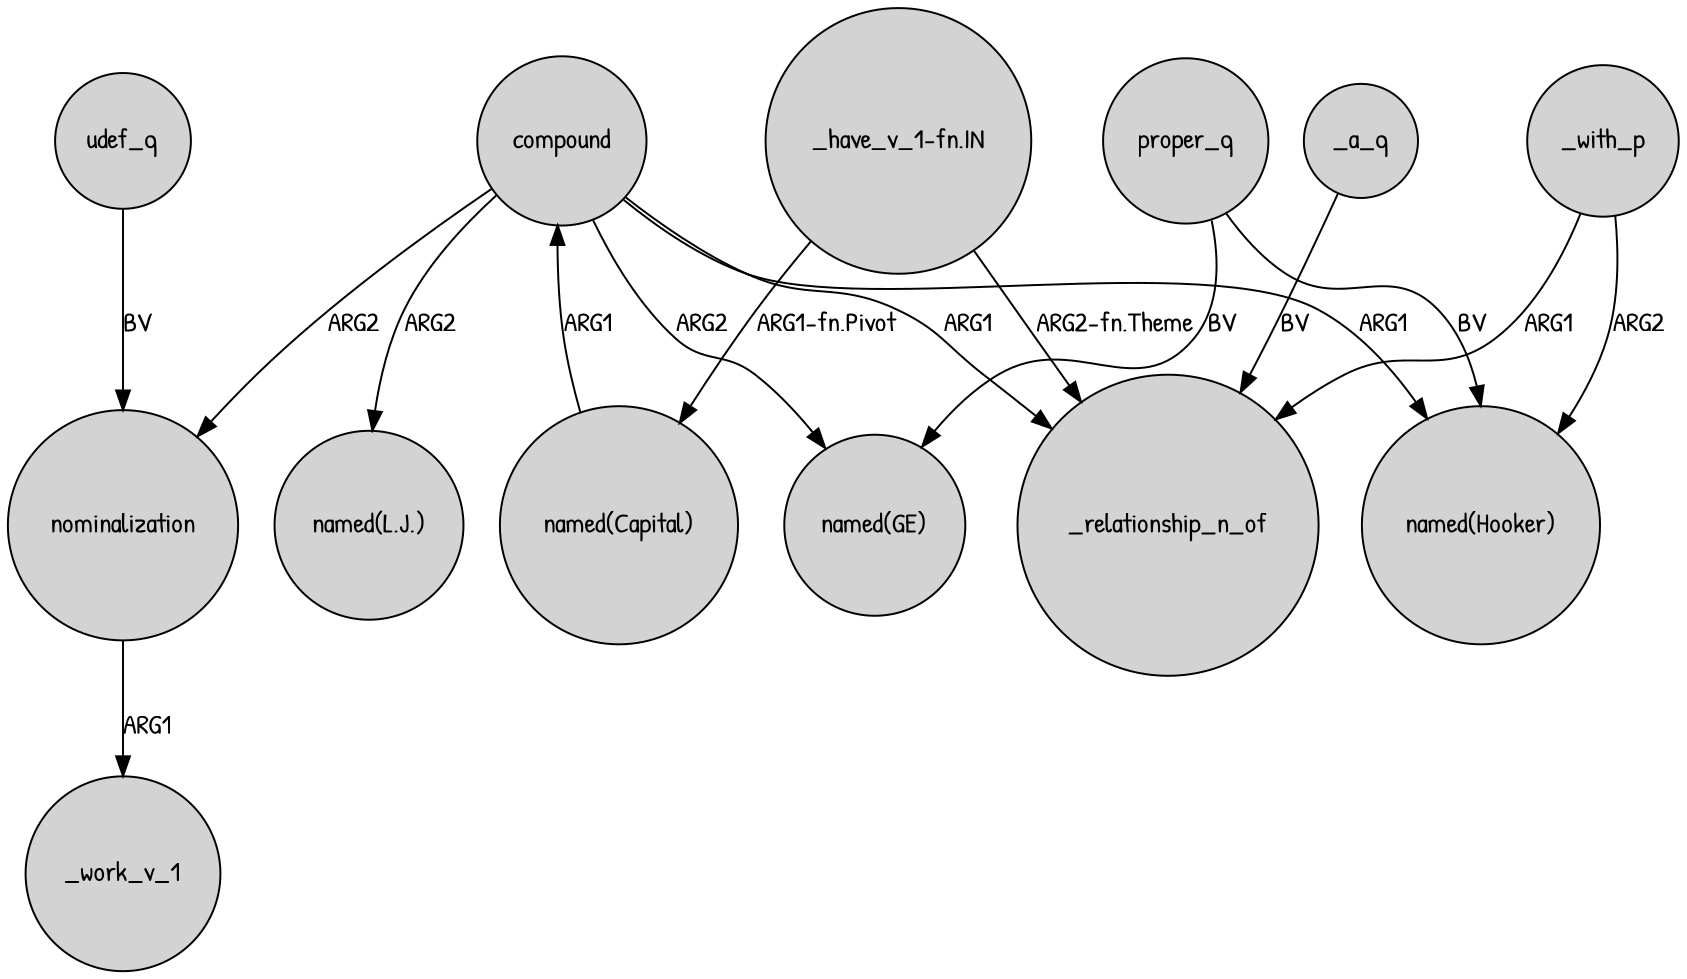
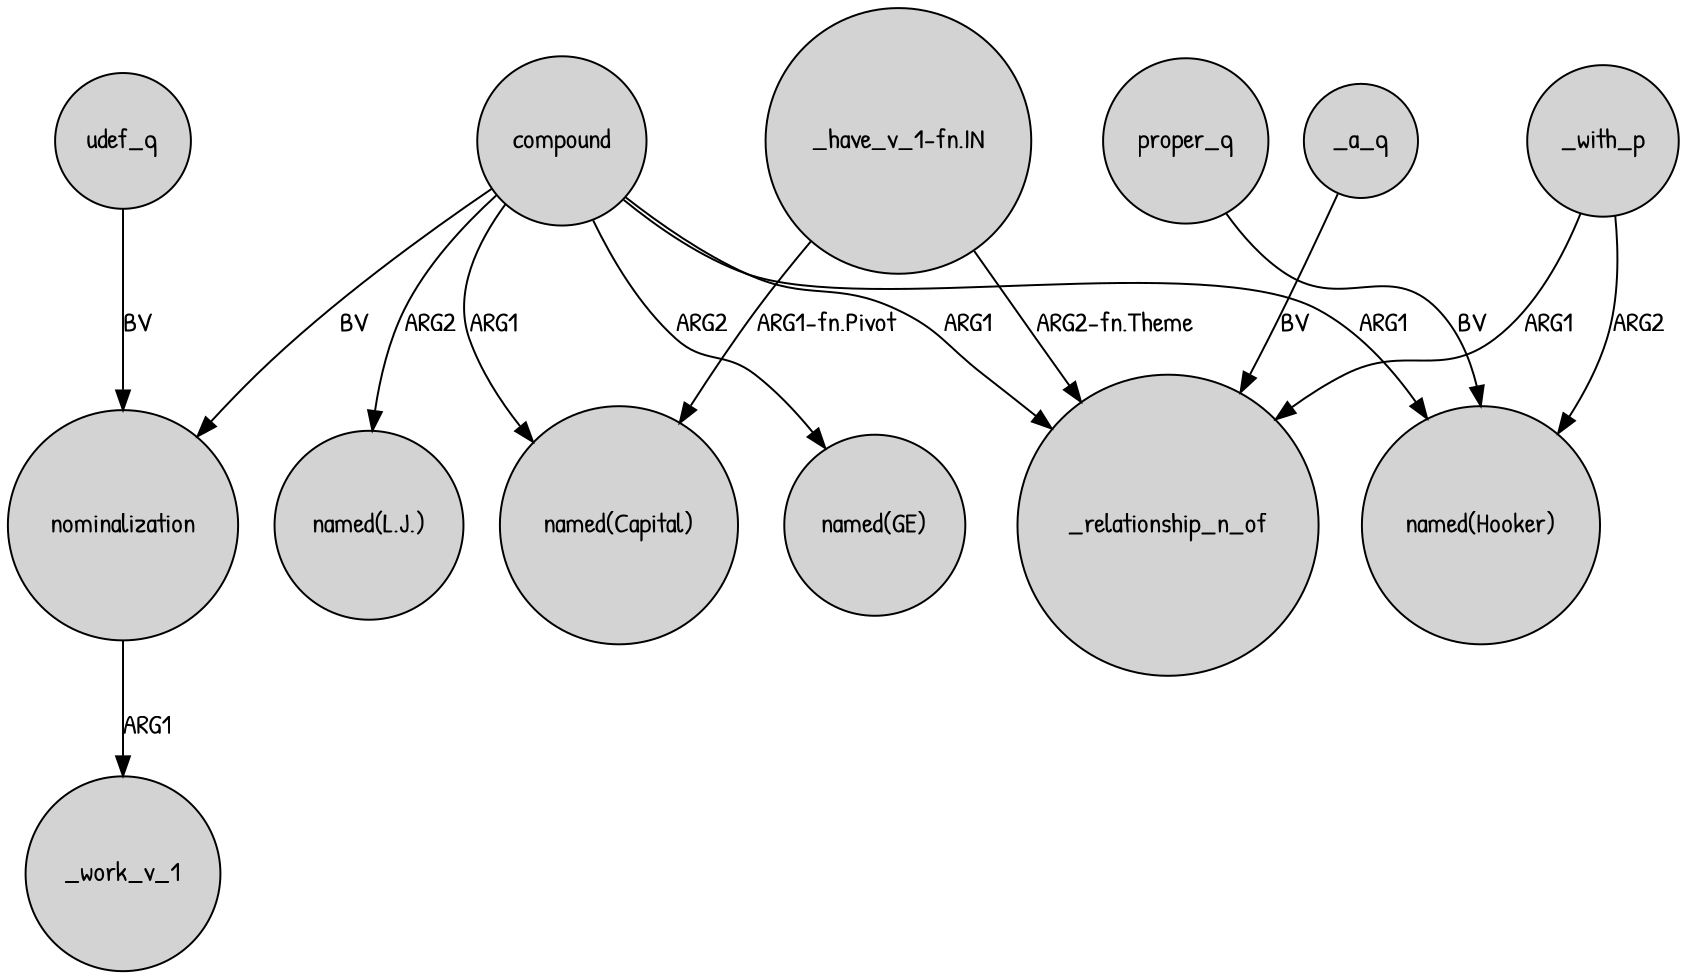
  digraph {
    fontname="Patrick Hand"
    node [fontname="Patrick Hand" shape=circle style=filled]
    edge [fontname="Patrick Hand"]
    nominalization
    _work_v_1
    compound
    "named(L.J.)"
    "named(Capital)"
    _relationship_n_of
    "named(GE)"
    "named(Hooker)"
    proper_q
    _with_p
    "_have_v_1-fn.IN"
    udef_q
    _a_q
    nominalization -> _work_v_1 [label=ARG1]
-   compound -> nominalization [label=ARG2]
+   compound -> nominalization [label=BV]
    compound -> "named(L.J.)" [label=ARG2]
-   "named(Capital)" -> compound [label=ARG1]
+   compound -> "named(Capital)" [label=ARG1]
    compound -> _relationship_n_of [label=ARG1]
    compound -> "named(GE)" [label=ARG2]
    compound -> "named(Hooker)" [label=ARG1]
-   proper_q -> "named(GE)" [label=BV]
    proper_q -> "named(Hooker)" [label=BV]
    _with_p -> _relationship_n_of [label=ARG1]
    _with_p -> "named(Hooker)" [label=ARG2]
    "_have_v_1-fn.IN" -> "named(Capital)" [label="ARG1-fn.Pivot"]
    "_have_v_1-fn.IN" -> _relationship_n_of [label="ARG2-fn.Theme"]
    udef_q -> nominalization [label=BV]
    _a_q -> _relationship_n_of [label=BV]
  }
